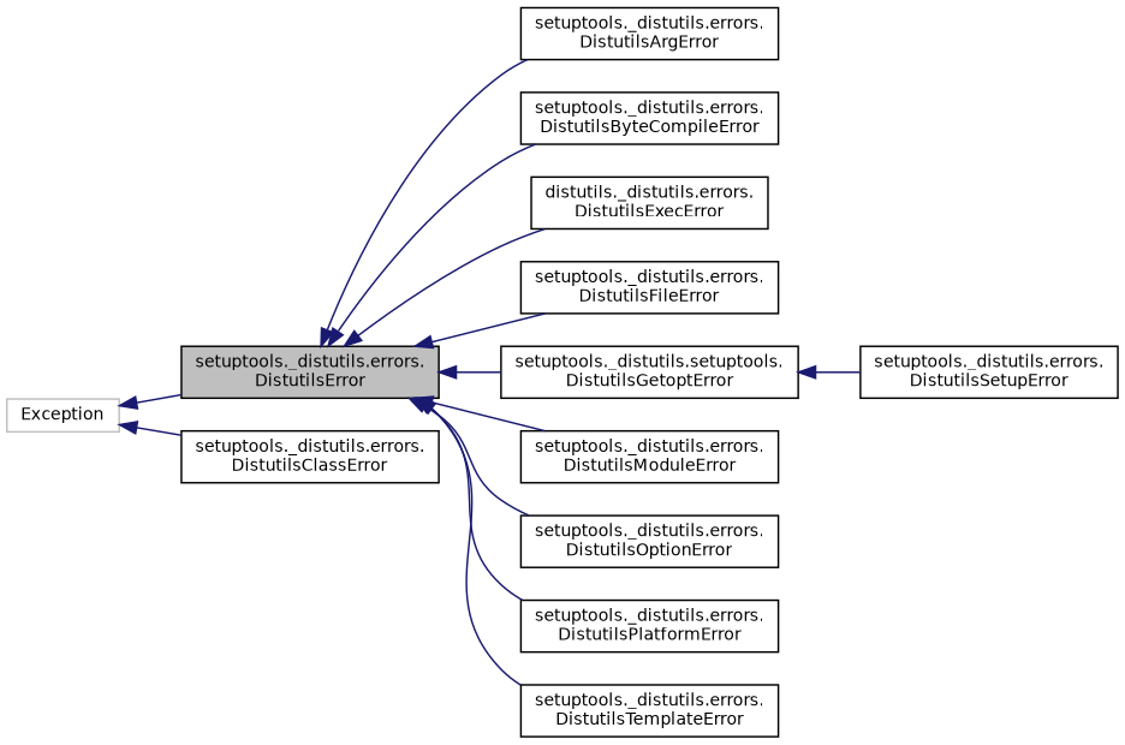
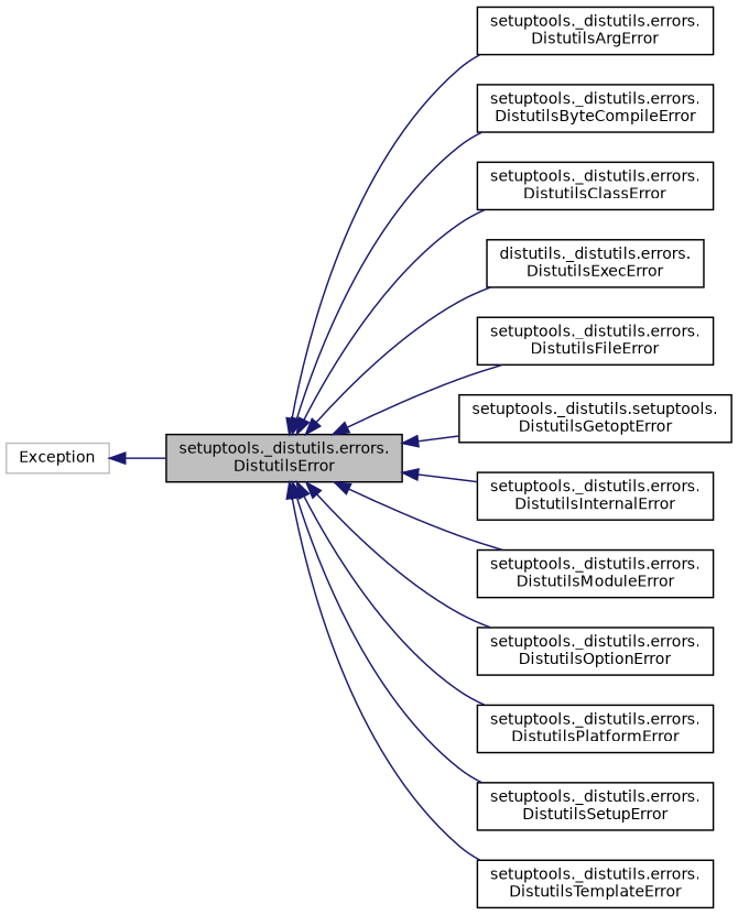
  digraph {
    rankdir=LR
    node [color=black fillcolor=white fontname=Helvetica fontsize=10 shape=record style=filled]
    edge [color=midnightblue dir=back fontname=Helvetica fontsize=10 labelfontname=Helvetica labelfontsize=10 style=solid]
    n1 [fillcolor=grey75 fontcolor=black height=0.2 label="setuptools._distutils.errors.\lDistutilsError" width=0.4]
    n2 [height=0.2 label="setuptools._distutils.errors.\lDistutilsArgError" width=0.4]
    n3 [height=0.2 label="setuptools._distutils.errors.\lDistutilsByteCompileError" width=0.4]
    n4 [height=0.2 label="setuptools._distutils.errors.\lDistutilsClassError" width=0.4]
    n5 [height=0.2 label="distutils._distutils.errors.\lDistutilsExecError" width=0.4]
    n6 [height=0.2 label="setuptools._distutils.errors.\lDistutilsFileError" width=0.4]
    n7 [height=0.2 label="setuptools._distutils.setuptools.\lDistutilsGetoptError" width=0.4]
+   n8 [height=0.2 label="setuptools._distutils.errors.\lDistutilsInternalError" width=0.4]
    n9 [height=0.2 label="setuptools._distutils.errors.\lDistutilsModuleError" width=0.4]
    n10 [height=0.2 label="setuptools._distutils.errors.\lDistutilsOptionError" width=0.4]
    n11 [height=0.2 label="setuptools._distutils.errors.\lDistutilsPlatformError" width=0.4]
    n12 [height=0.2 label="setuptools._distutils.errors.\lDistutilsSetupError" width=0.4]
    n13 [height=0.2 label="setuptools._distutils.errors.\lDistutilsTemplateError" width=0.4]
    n14 [color=grey75 height=0.2 label=Exception width=0.4]
    n1 -> n2
    n1 -> n3
-   n14 -> n4
+   n1 -> n4
    n1 -> n5
    n1 -> n6
    n1 -> n7
+   n1 -> n8
    n1 -> n9
    n1 -> n10
    n1 -> n11
-   n7 -> n12
+   n1 -> n12
    n1 -> n13
    n14 -> n1
  }
